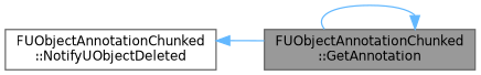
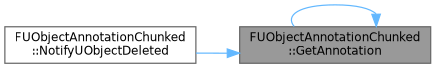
  digraph {
    rankdir=RL
    node [fontname=Helvetica fontsize=10 shape=box style=filled]
    edge [color=steelblue1 dir=back fontname=Helvetica fontsize=10 labelfontname=Helvetica labelfontsize=10 style=solid]
    n1 [color=gray40 fillcolor=grey60 fontcolor=black height=0.2 label="FUObjectAnnotationChunked\l::GetAnnotation" width=0.4]
    n2 [color=grey40 fillcolor=white height=0.2 label="FUObjectAnnotationChunked\l::NotifyUObjectDeleted" width=0.4]
    n1 -> n1
-   n2 -> n1
+   n1 -> n2
  }
